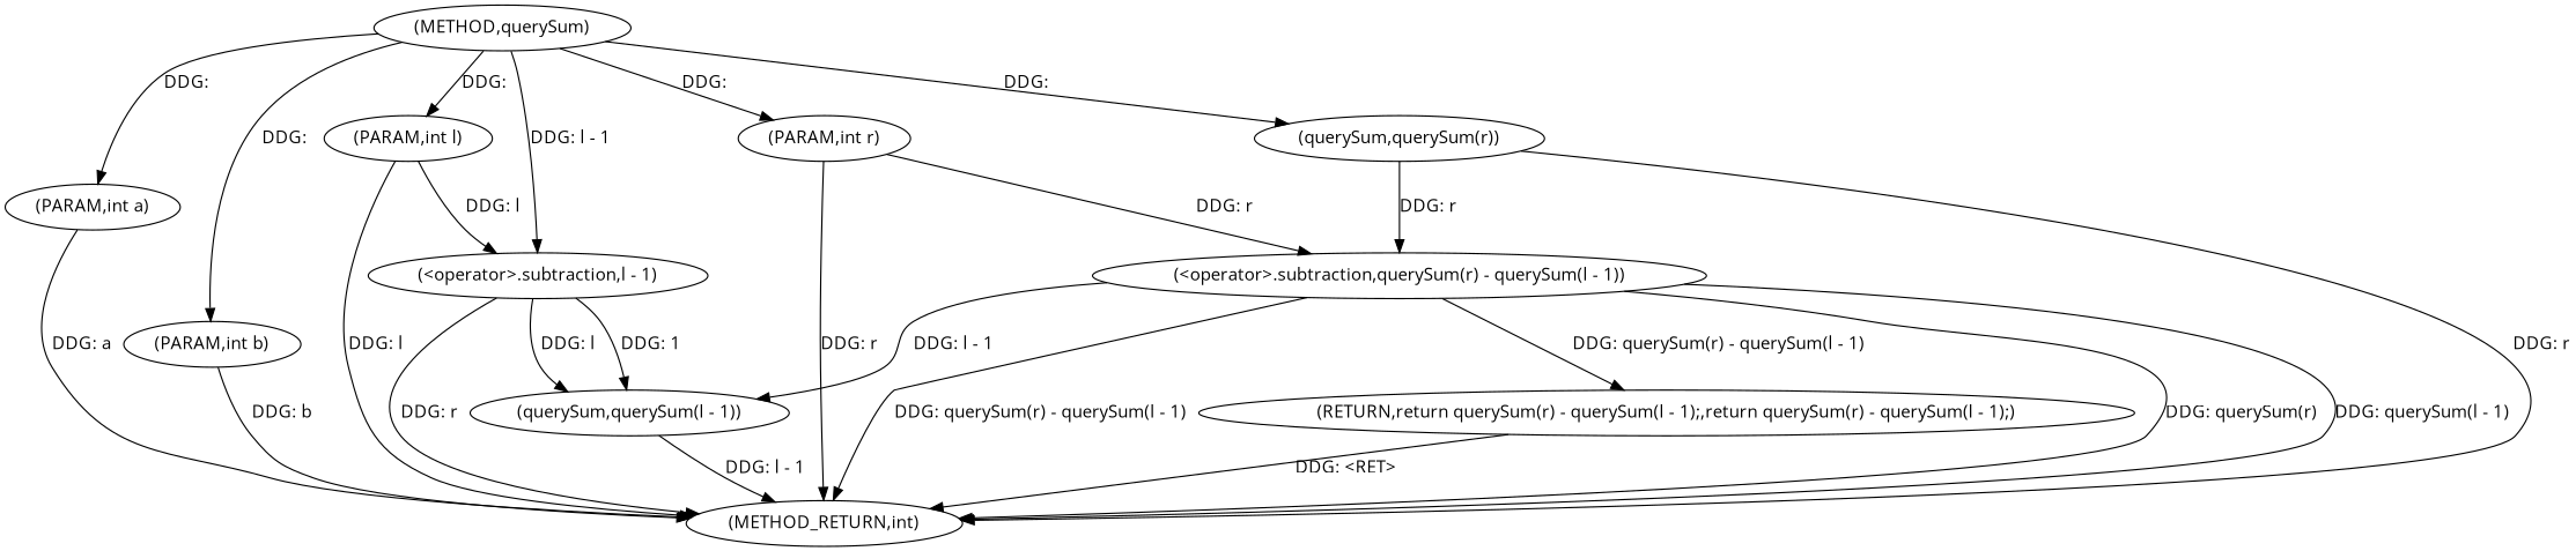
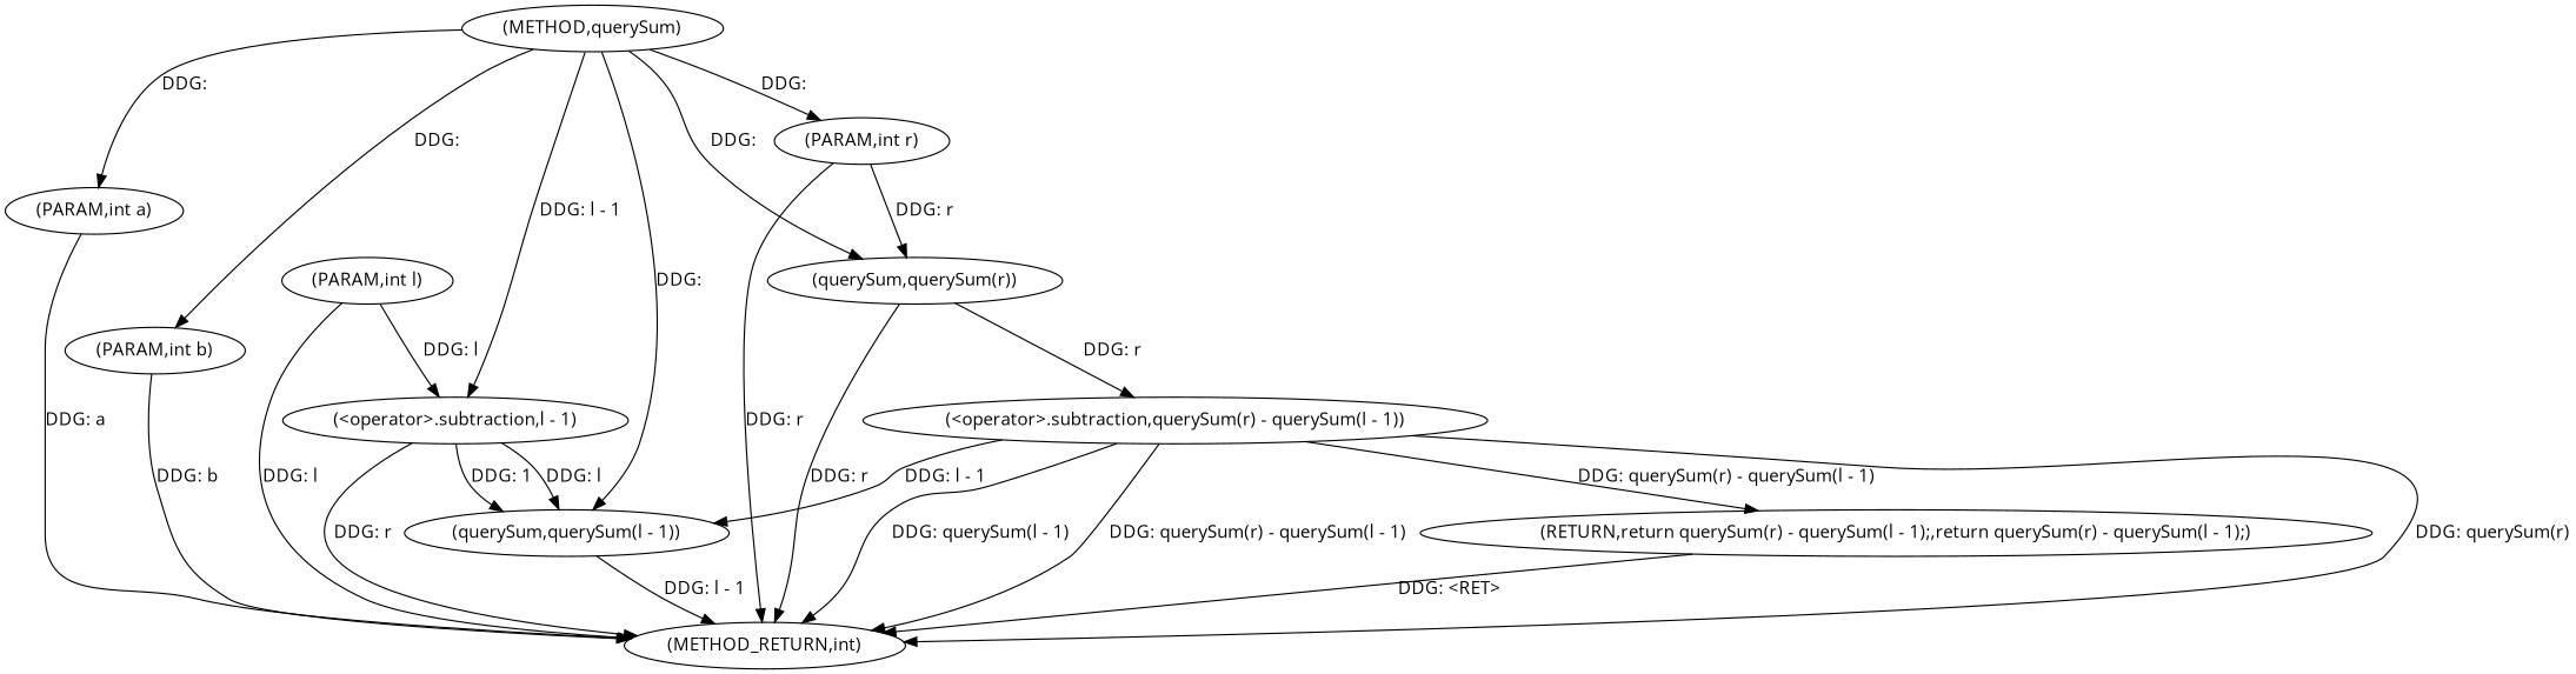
  digraph {
    fontname="Open Sans"
    node [fontname="Open Sans"]
    edge [fontname="Open Sans"]
    n1 [label="(METHOD,querySum)"]
    n2 [label="(PARAM,int a)"]
    n3 [label="(PARAM,int b)"]
    n4 [label="(PARAM,int l)"]
    n5 [label="(PARAM,int r)"]
    n6 [label="(querySum,querySum(r))"]
    n7 [label="(<operator>.subtraction,l - 1)"]
    n8 [label="(METHOD_RETURN,int)"]
    n9 [label="(<operator>.subtraction,querySum(r) - querySum(l - 1))"]
    n10 [label="(querySum,querySum(l - 1))"]
    n11 [label="(RETURN,return querySum(r) - querySum(l - 1);,return querySum(r) - querySum(l - 1);)"]
    n1 -> n2 [label="DDG: "]
    n1 -> n3 [label="DDG: "]
-   n1 -> n4 [label="DDG: "]
+   n1 -> n10 [label="DDG: "]
    n1 -> n5 [label="DDG: "]
    n1 -> n6 [label="DDG: "]
    n1 -> n7 [label="DDG: l - 1"]
    n2 -> n8 [label="DDG: a"]
    n3 -> n8 [label="DDG: b"]
    n4 -> n7 [label="DDG: l"]
    n4 -> n8 [label="DDG: l"]
-   n5 -> n9 [label="DDG: r"]
+   n5 -> n6 [label="DDG: r"]
    n5 -> n8 [label="DDG: r"]
    n6 -> n8 [label="DDG: r"]
    n6 -> n9 [label="DDG: r"]
    n7 -> n8 [label="DDG: r"]
    n7 -> n10 [label="DDG: 1"]
    n7 -> n10 [label="DDG: l"]
    n9 -> n8 [label="DDG: querySum(r)"]
    n9 -> n8 [label="DDG: querySum(l - 1)"]
    n9 -> n8 [label="DDG: querySum(r) - querySum(l - 1)"]
    n9 -> n10 [label="DDG: l - 1"]
    n9 -> n11 [label="DDG: querySum(r) - querySum(l - 1)"]
    n10 -> n8 [label="DDG: l - 1"]
    n11 -> n8 [label="DDG: <RET>"]
  }
